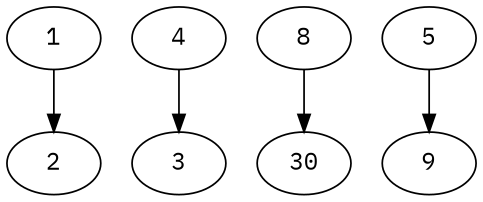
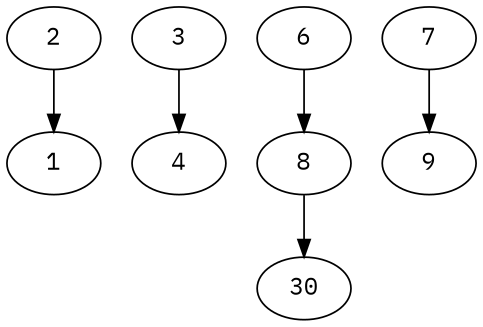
  digraph {
    fontname="IBM Plex Mono"
    node [fontname="IBM Plex Mono"]
    edge [fontname="IBM Plex Mono"]
    1 [alpha=0.07]
    2 [alpha=0.02]
    3 [alpha=0.01]
    4 [alpha=0.19]
+   6 [alpha=0.05]
    8 [alpha=0.16]
-   7 [alpha=0.03 label=5]
+   7 [alpha=0.03]
    9 [alpha=0.10]
    n9 [alpha=0.06 label=30]
-   1 -> 2
-   4 -> 3
+   2 -> 1
+   3 -> 4
+   6 -> 8
    8 -> n9
    7 -> 9
  }
